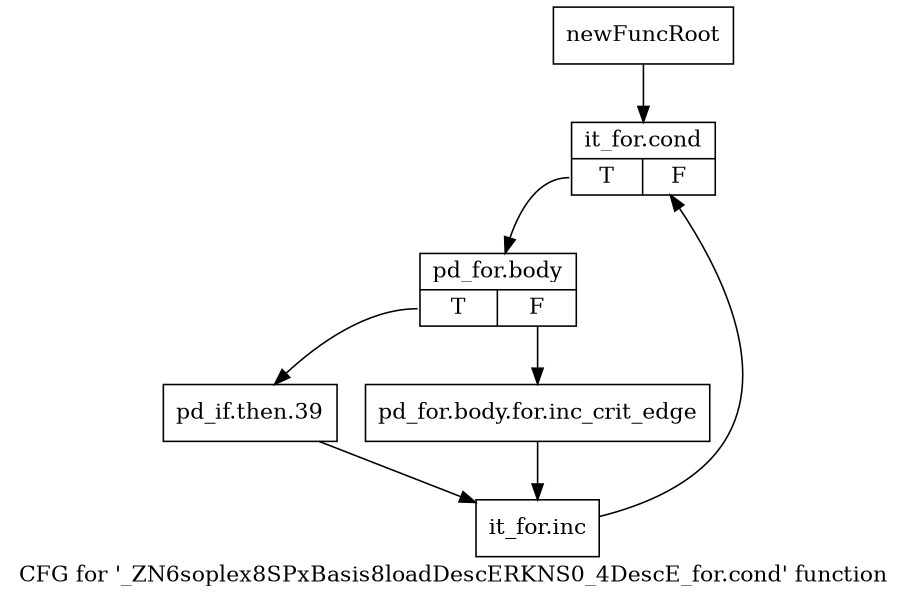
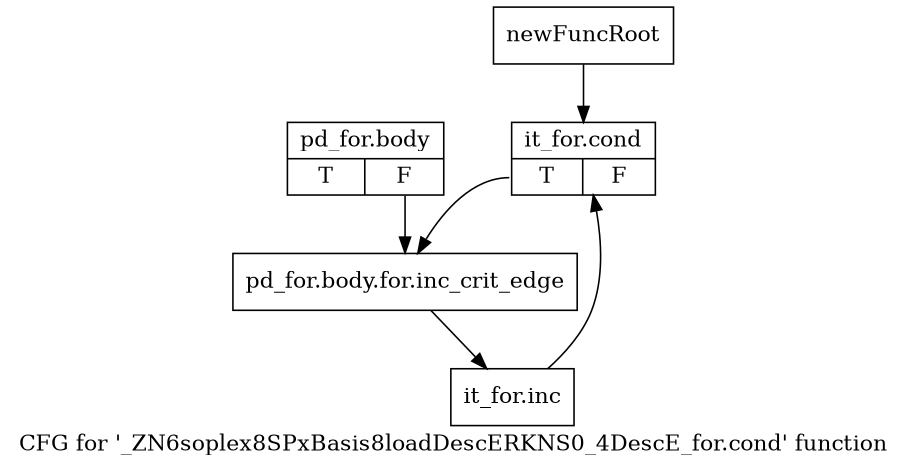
  digraph {
    label="CFG for '_ZN6soplex8SPxBasis8loadDescERKNS0_4DescE_for.cond' function"
    node [shape=record]
    n1 [label="{newFuncRoot}"]
    n2 [label="{it_for.cond|{<s0>T|<s1>F}}"]
    n3 [label="{pd_for.body|{<s0>T|<s1>F}}"]
-   n4 [label="{pd_if.then.39}"]
    n5 [label="{pd_for.body.for.inc_crit_edge}"]
    n6 [label="{it_for.inc}"]
    n1 -> n2
-   n2 -> n3 [tailport=s0]
-   n3 -> n4 [tailport=s0]
+   n2 -> n5 [tailport=s0]
    n3 -> n5 [tailport=s1]
-   n4 -> n6
    n5 -> n6
    n6 -> n2
  }
